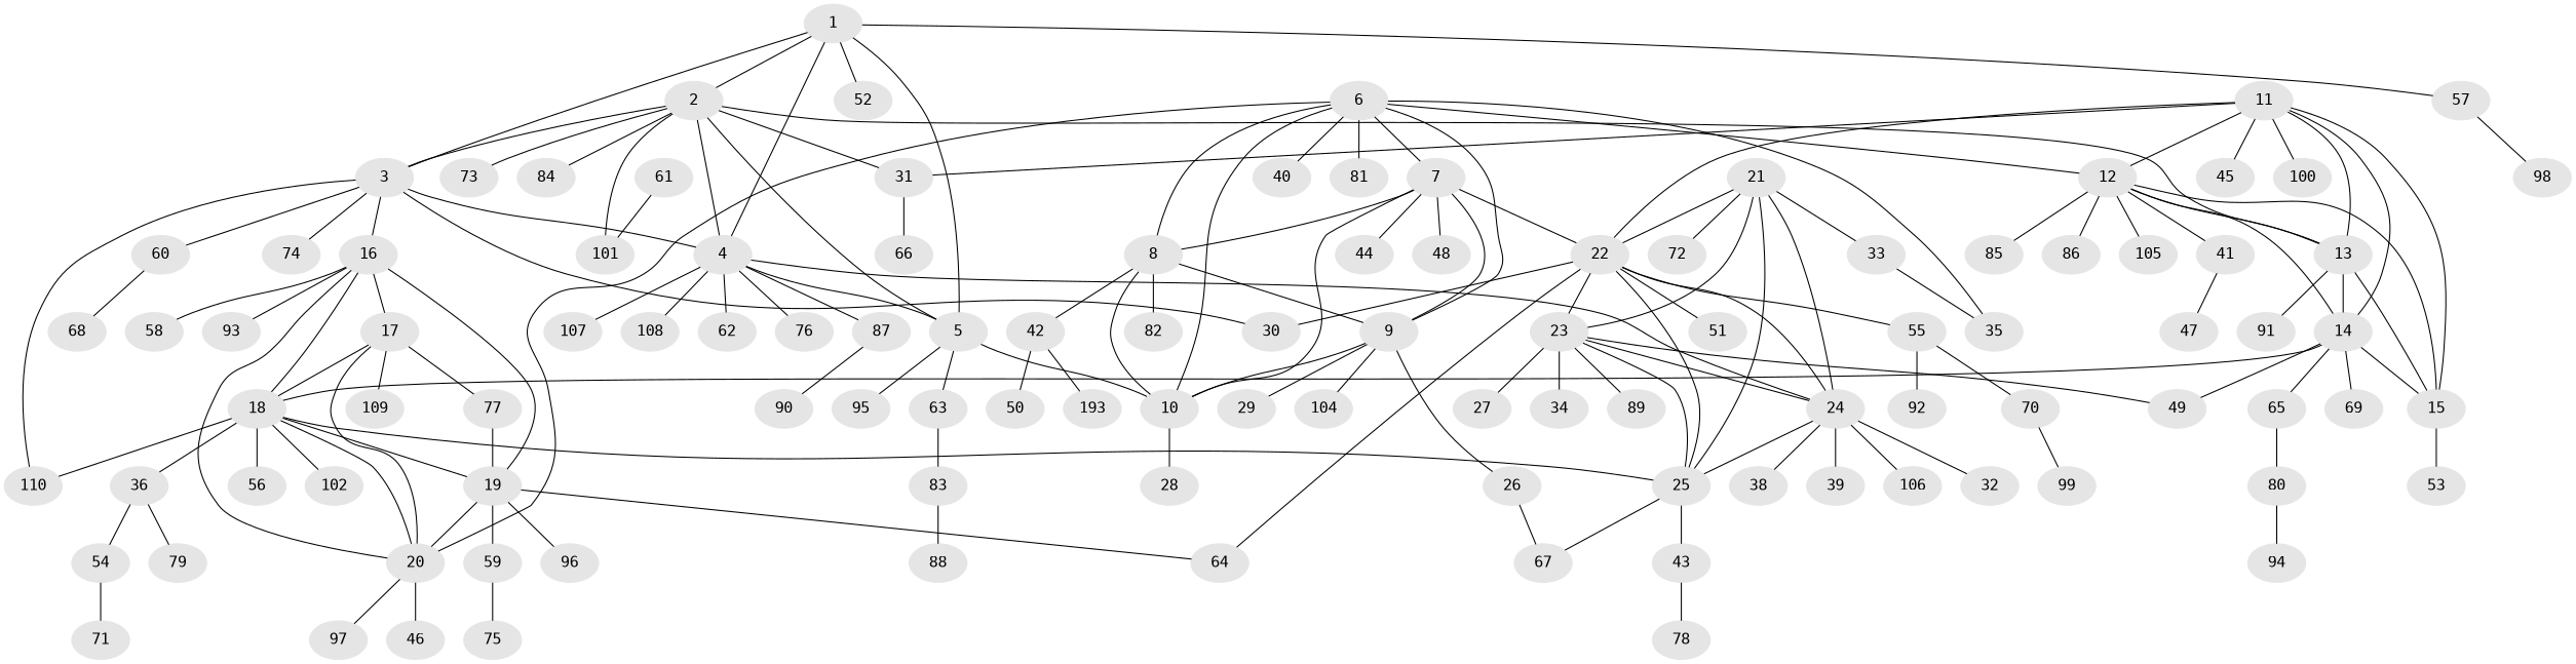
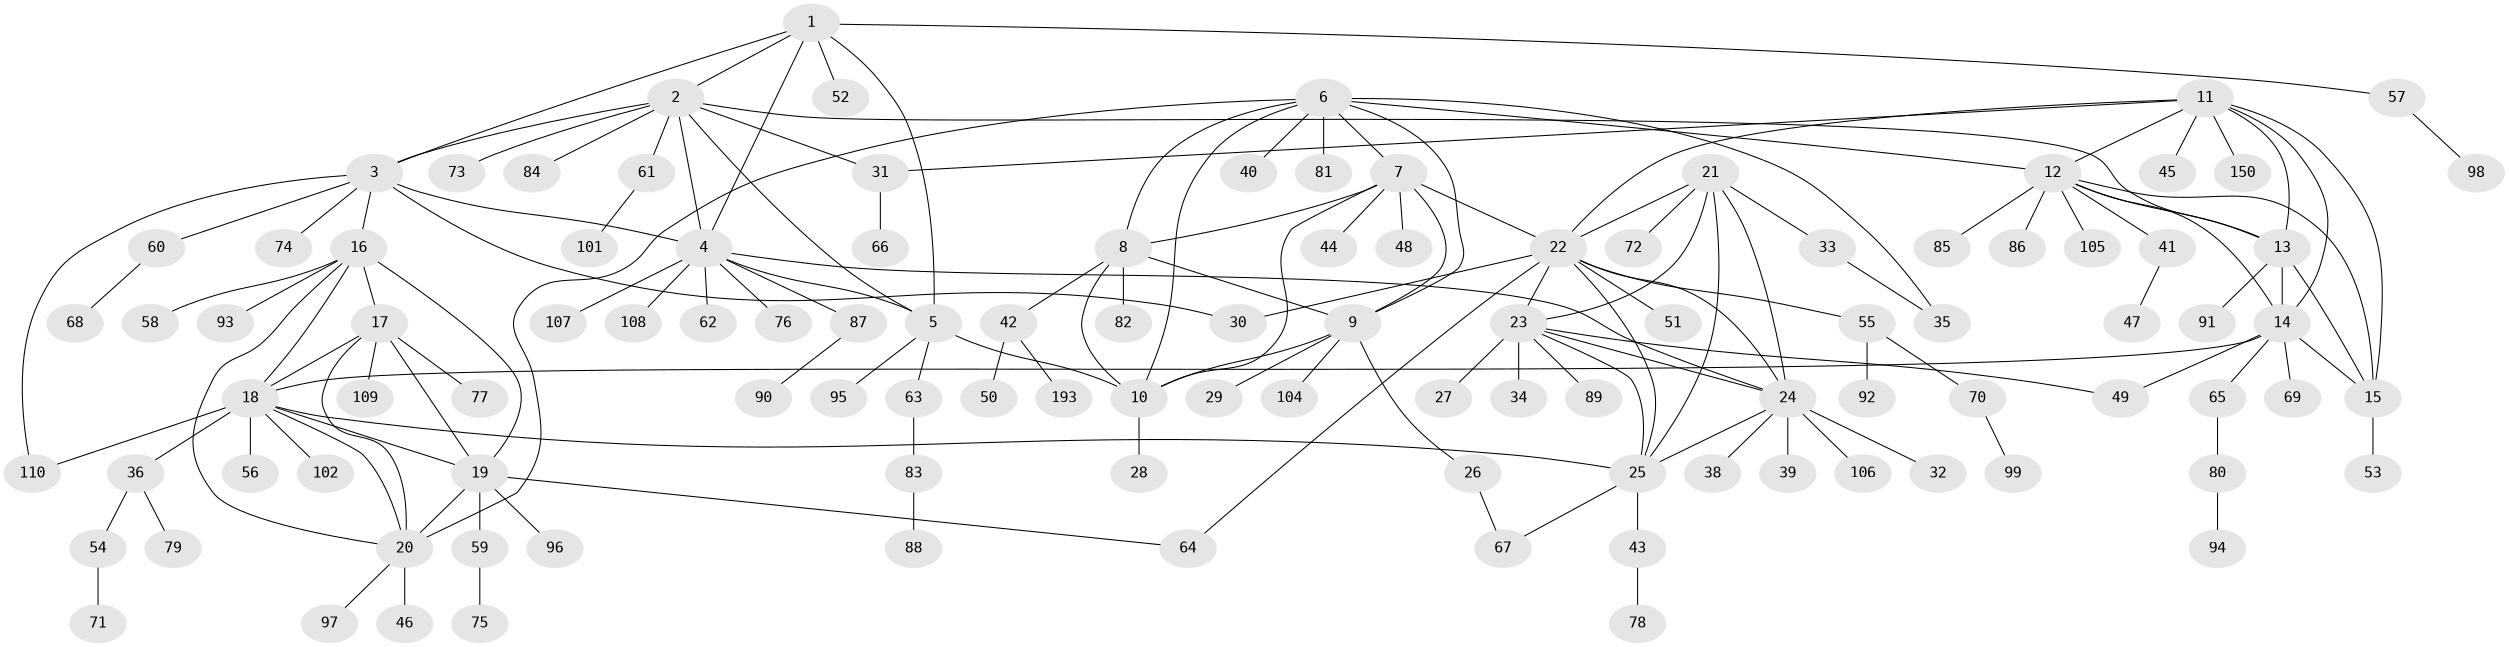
  graph {
    fontname="DejaVu Sans Mono"
    node [color=gray90 fontname="DejaVu Sans Mono" style=filled]
    edge [fontname="DejaVu Sans Mono"]
    1
    2
    3
    4
    5
    52
    57
    13
    31
    61
    73
    84
    16
    30
    60
    74
    110
    24
    62
    76
    87
    107
    108
    10
    63
    95
    98
    14
    15
    91
    66
    101
    20
    18
    17
    19
    58
    93
    68
    25
    32
    38
    39
    106
    90
    28
    83
    6
    7
    8
    9
    12
    35
    40
    81
    22
    44
    48
    42
    82
    26
    29
    104
    41
    85
    86
    105
    46
    97
    64
    23
    51
    55
    50
    n75 [label=193]
    67
    11
    45
-   100
+   100 [label=150]
    49
    65
    69
    53
    47
    36
    56
    102
    80
    77
    109
    59
    96
    43
    54
    79
    75
    21
    33
    72
    27
    34
    89
    70
    92
    78
    71
    99
    88
    94
    1 -- 2
    1 -- 3
    1 -- 4
    1 -- 5
    1 -- 52
    1 -- 57
    2 -- 3
    2 -- 4
    2 -- 5
    2 -- 13
    2 -- 31
-   2 -- 101
+   2 -- 61
    2 -- 73
    2 -- 84
    3 -- 4
    3 -- 16
    3 -- 30
    3 -- 60
    3 -- 74
    3 -- 110
    4 -- 5
    4 -- 24
    4 -- 62
    4 -- 76
    4 -- 87
    4 -- 107
    4 -- 108
    5 -- 10
    5 -- 63
    5 -- 95
    57 -- 98
    13 -- 14
    13 -- 15
    13 -- 91
    31 -- 66
    61 -- 101
    16 -- 20
    16 -- 18
    16 -- 17
    16 -- 19
    16 -- 58
    16 -- 93
    60 -- 68
    24 -- 25
    24 -- 32
    24 -- 38
    24 -- 39
    24 -- 106
    87 -- 90
    10 -- 28
    63 -- 83
    14 -- 15
    14 -- 18
    14 -- 49
    14 -- 65
    14 -- 69
    15 -- 53
    20 -- 46
    20 -- 97
    18 -- 110
    18 -- 20
    18 -- 19
    18 -- 25
    18 -- 36
    18 -- 56
    18 -- 102
    17 -- 20
    17 -- 18
-   77 -- 19
+   17 -- 19
    17 -- 77
    17 -- 109
    19 -- 20
    19 -- 64
    19 -- 59
    19 -- 96
    25 -- 67
    25 -- 43
    83 -- 88
    6 -- 10
    6 -- 20
    6 -- 7
    6 -- 8
    6 -- 9
    6 -- 12
    6 -- 35
    6 -- 40
    6 -- 81
    7 -- 10
    7 -- 8
    7 -- 9
    7 -- 22
    7 -- 44
    7 -- 48
    8 -- 10
    8 -- 9
    8 -- 42
    8 -- 82
    9 -- 10
    9 -- 26
    9 -- 29
    9 -- 104
    12 -- 13
    12 -- 14
    12 -- 15
    12 -- 41
    12 -- 85
    12 -- 86
    12 -- 105
    22 -- 30
    22 -- 24
    22 -- 25
    22 -- 64
    22 -- 23
    22 -- 51
    22 -- 55
    42 -- 50
    42 -- n75
    26 -- 67
    41 -- 47
    23 -- 24
    23 -- 25
    23 -- 49
    23 -- 27
    23 -- 34
    23 -- 89
    55 -- 70
    55 -- 92
    11 -- 13
    11 -- 31
    11 -- 14
    11 -- 15
    11 -- 12
    11 -- 22
    11 -- 45
    11 -- 100
    65 -- 80
    36 -- 54
    36 -- 79
    80 -- 94
    59 -- 75
    43 -- 78
    54 -- 71
    21 -- 24
    21 -- 25
    21 -- 22
    21 -- 23
    21 -- 33
    21 -- 72
    33 -- 35
    70 -- 99
  }
